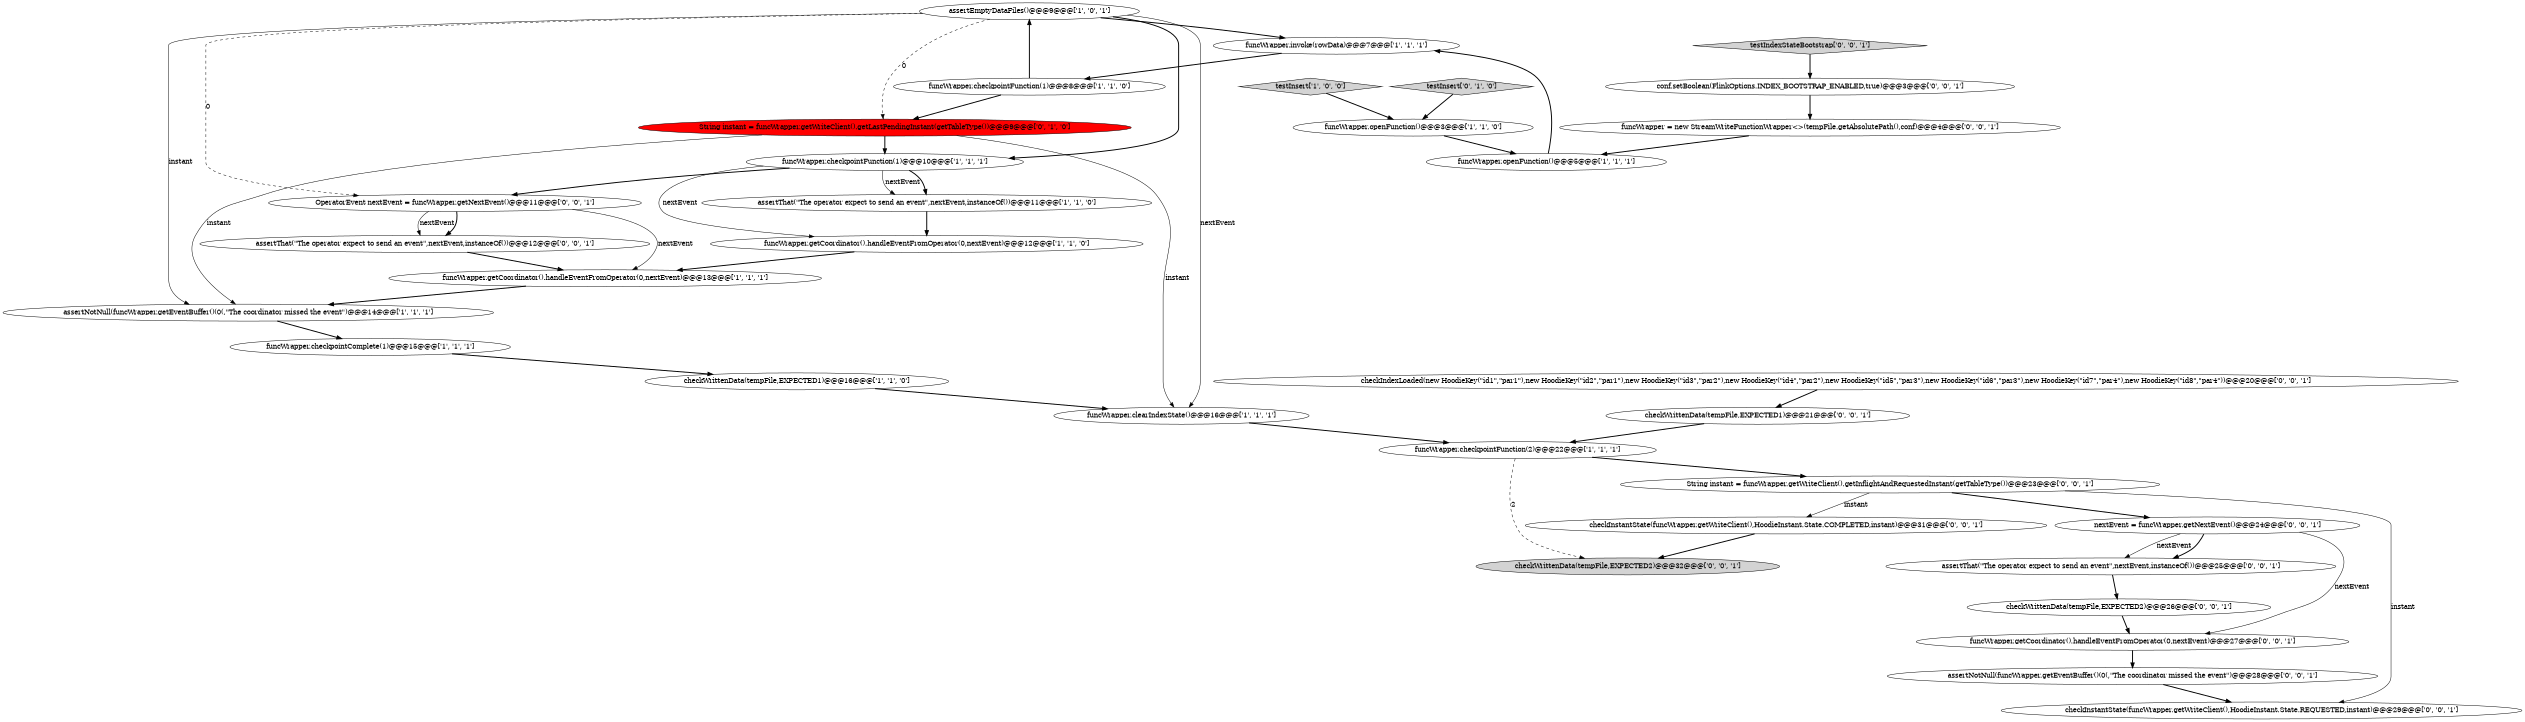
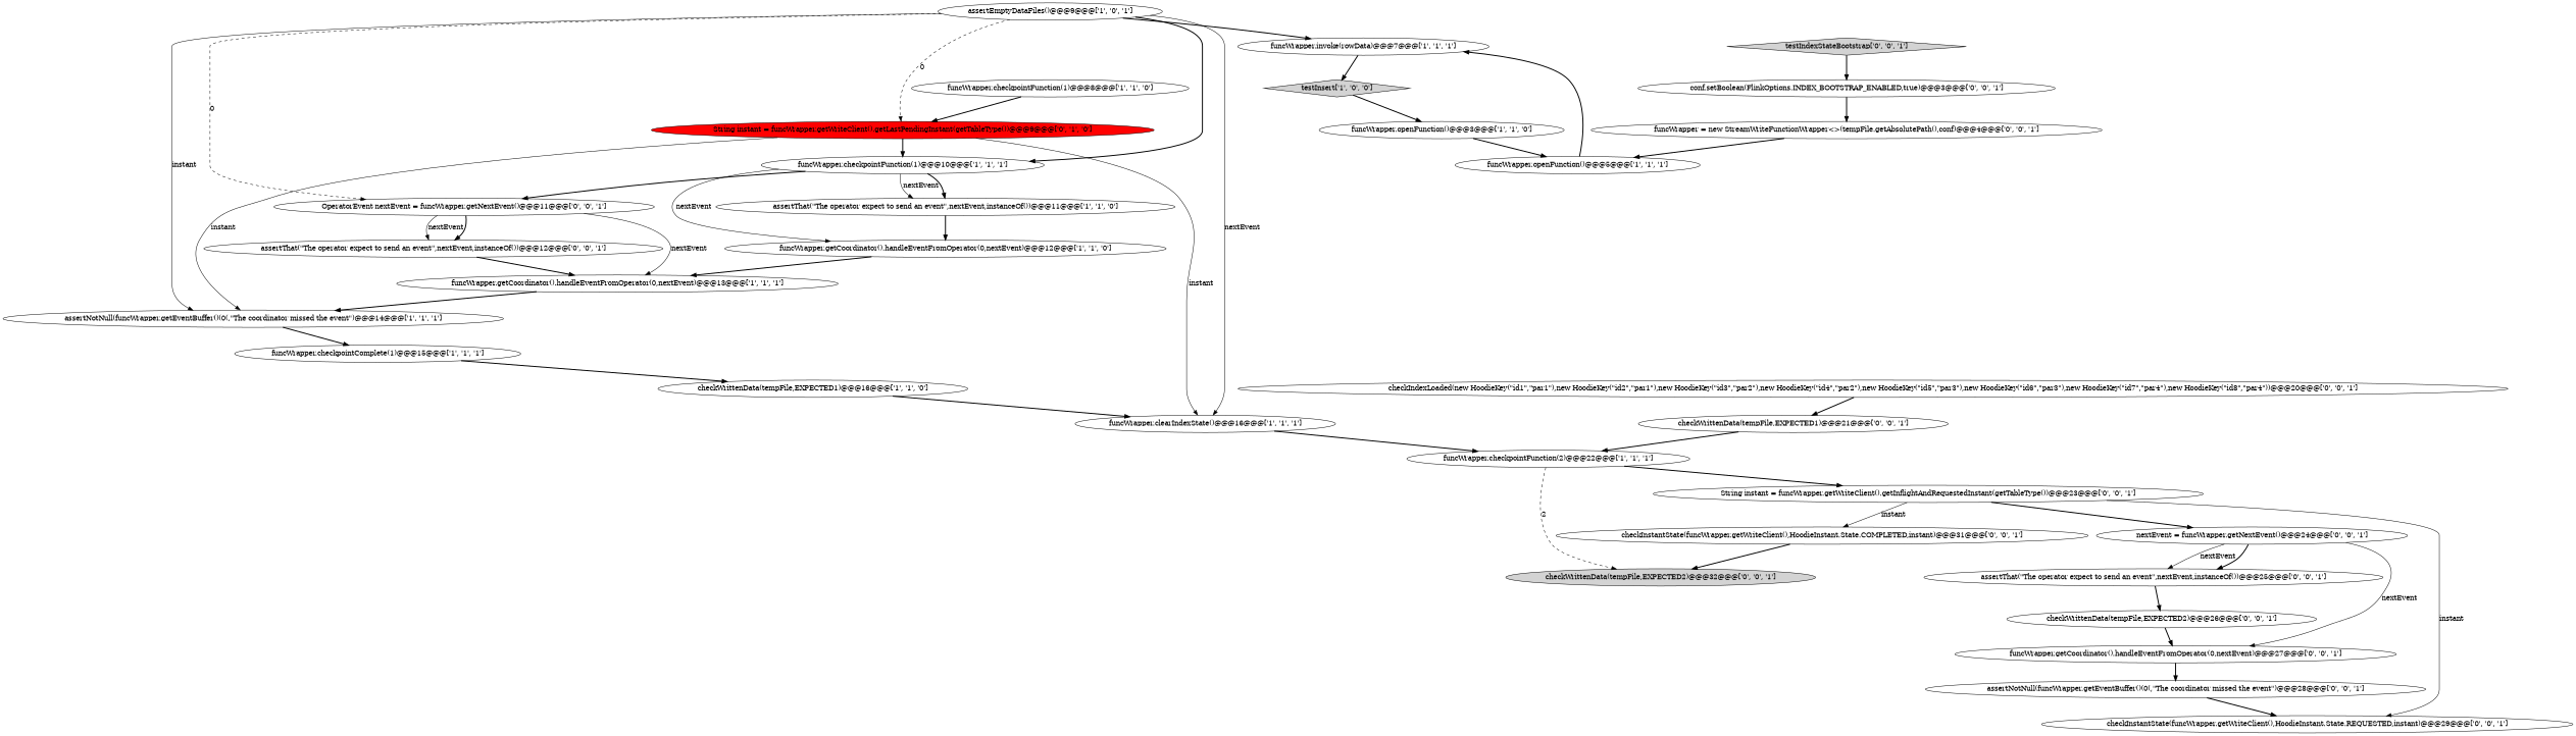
  digraph {
    node [fillcolor=white shape=ellipse style=filled]
    edge [style=bold]
    n1 [label="funcWrapper.getCoordinator().handleEventFromOperator(0,nextEvent)@@@27@@@['0', '0', '1']"]
    n2 [label="assertNotNull(funcWrapper.getEventBuffer()(0(,\"The coordinator missed the event\")@@@28@@@['0', '0', '1']"]
    n3 [label="checkInstantState(funcWrapper.getWriteClient(),HoodieInstant.State.REQUESTED,instant)@@@29@@@['0', '0', '1']"]
    n4 [label="checkWrittenData(tempFile,EXPECTED2)@@@26@@@['0', '0', '1']"]
    n5 [fillcolor=lightgray label="checkWrittenData(tempFile,EXPECTED2)@@@32@@@['0', '0', '1']"]
    n6 [label="nextEvent = funcWrapper.getNextEvent()@@@24@@@['0', '0', '1']"]
    n7 [label="assertThat(\"The operator expect to send an event\",nextEvent,instanceOf())@@@25@@@['0', '0', '1']"]
    n8 [label="funcWrapper.checkpointFunction(1)@@@8@@@['1', '1', '0']"]
    n9 [fillcolor=red label="String instant = funcWrapper.getWriteClient().getLastPendingInstant(getTableType())@@@9@@@['0', '1', '0']"]
    n10 [label="assertEmptyDataFiles()@@@9@@@['1', '0', '1']"]
    n11 [label="assertNotNull(funcWrapper.getEventBuffer()(0(,\"The coordinator missed the event\")@@@14@@@['1', '1', '1']"]
    n12 [label="funcWrapper.clearIndexState()@@@16@@@['1', '1', '1']"]
    n13 [label="funcWrapper.checkpointFunction(1)@@@10@@@['1', '1', '1']"]
    n14 [label="OperatorEvent nextEvent = funcWrapper.getNextEvent()@@@11@@@['0', '0', '1']"]
    n15 [label="funcWrapper.invoke(rowData)@@@7@@@['1', '1', '1']"]
    n16 [fillcolor=lightgray label="testInsert['1', '0', '0']" shape=diamond]
    n17 [label="funcWrapper.openFunction()@@@3@@@['1', '1', '0']"]
    n18 [label="funcWrapper.openFunction()@@@5@@@['1', '1', '1']"]
    n19 [label="funcWrapper.getCoordinator().handleEventFromOperator(0,nextEvent)@@@12@@@['1', '1', '0']"]
    n20 [label="funcWrapper.getCoordinator().handleEventFromOperator(0,nextEvent)@@@13@@@['1', '1', '1']"]
    n21 [label="funcWrapper = new StreamWriteFunctionWrapper<>(tempFile.getAbsolutePath(),conf)@@@4@@@['0', '0', '1']"]
    n22 [label="String instant = funcWrapper.getWriteClient().getInflightAndRequestedInstant(getTableType())@@@23@@@['0', '0', '1']"]
    n23 [label="checkInstantState(funcWrapper.getWriteClient(),HoodieInstant.State.COMPLETED,instant)@@@31@@@['0', '0', '1']"]
    n24 [label="funcWrapper.checkpointComplete(1)@@@15@@@['1', '1', '1']"]
    n25 [label="assertThat(\"The operator expect to send an event\",nextEvent,instanceOf())@@@12@@@['0', '0', '1']"]
    n26 [fillcolor=lightgray label="testIndexStateBootstrap['0', '0', '1']" shape=diamond]
    n27 [label="conf.setBoolean(FlinkOptions.INDEX_BOOTSTRAP_ENABLED,true)@@@3@@@['0', '0', '1']"]
    n28 [label="funcWrapper.checkpointFunction(2)@@@22@@@['1', '1', '1']"]
    n29 [label="checkWrittenData(tempFile,EXPECTED1)@@@21@@@['0', '0', '1']"]
    n30 [label="checkWrittenData(tempFile,EXPECTED1)@@@16@@@['1', '1', '0']"]
    n31 [label="assertThat(\"The operator expect to send an event\",nextEvent,instanceOf())@@@11@@@['1', '1', '0']"]
-   n32 [fillcolor=lightgray label="testInsert['0', '1', '0']" shape=diamond]
    n33 [label="checkIndexLoaded(new HoodieKey(\"id1\",\"par1\"),new HoodieKey(\"id2\",\"par1\"),new HoodieKey(\"id3\",\"par2\"),new HoodieKey(\"id4\",\"par2\"),new HoodieKey(\"id5\",\"par3\"),new HoodieKey(\"id6\",\"par3\"),new HoodieKey(\"id7\",\"par4\"),new HoodieKey(\"id8\",\"par4\"))@@@20@@@['0', '0', '1']"]
    n1 -> n2
    n2 -> n3
    n4 -> n1
    n6 -> n1 [label=nextEvent style=solid]
    n6 -> n7 [label=nextEvent style=solid]
    n6 -> n7
    n7 -> n4
    n8 -> n9
-   n8 -> n10
    n9 -> n11 [label=instant style=solid]
    n9 -> n12 [label=instant style=solid]
    n9 -> n13
    n10 -> n9 [label=0 style=dashed]
    n10 -> n11 [label=instant style=solid]
    n10 -> n12 [label=nextEvent style=solid]
    n10 -> n13
    n10 -> n14 [label=0 style=dashed]
    n10 -> n15
    n11 -> n24
    n12 -> n28
    n13 -> n14
    n13 -> n19 [label=nextEvent style=solid]
    n13 -> n31 [label=nextEvent style=solid]
    n13 -> n31
    n14 -> n20 [label=nextEvent style=solid]
    n14 -> n25 [label=nextEvent style=solid]
    n14 -> n25
-   n15 -> n8
+   n15 -> n16
    n16 -> n17
    n17 -> n18
    n18 -> n15
    n19 -> n20
    n20 -> n11
    n21 -> n18
    n22 -> n3 [label=instant style=solid]
    n22 -> n6
    n22 -> n23 [label=instant style=solid]
    n23 -> n5
    n24 -> n30
    n25 -> n20
    n26 -> n27
    n27 -> n21
    n28 -> n5 [label=2 style=dashed]
    n28 -> n22
    n29 -> n28
    n30 -> n12
    n31 -> n19
-   n32 -> n17
    n33 -> n29
  }
